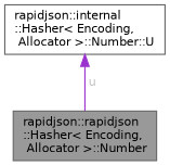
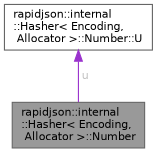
  digraph {
    node [color=gray40 fontname=Helvetica fontsize=10 shape=box style=filled]
-   n1 [fillcolor=grey60 fontcolor=black height=0.2 label="rapidjson::rapidjson\l::Hasher\< Encoding,\l Allocator \>::Number" width=0.4]
+   n1 [fillcolor=grey60 fontcolor=black height=0.2 label="rapidjson::internal\l::Hasher\< Encoding,\l Allocator \>::Number" width=0.4]
    n2 [fillcolor=white height=0.2 label="rapidjson::internal\l::Hasher\< Encoding,\l Allocator \>::Number::U" width=0.4]
    n2 -> n1 [color=darkorchid3 dir=back fontcolor=grey fontname=Helvetica fontsize=10 label=" u" labelfontname=Helvetica labelfontsize=10 style=solid]
  }
